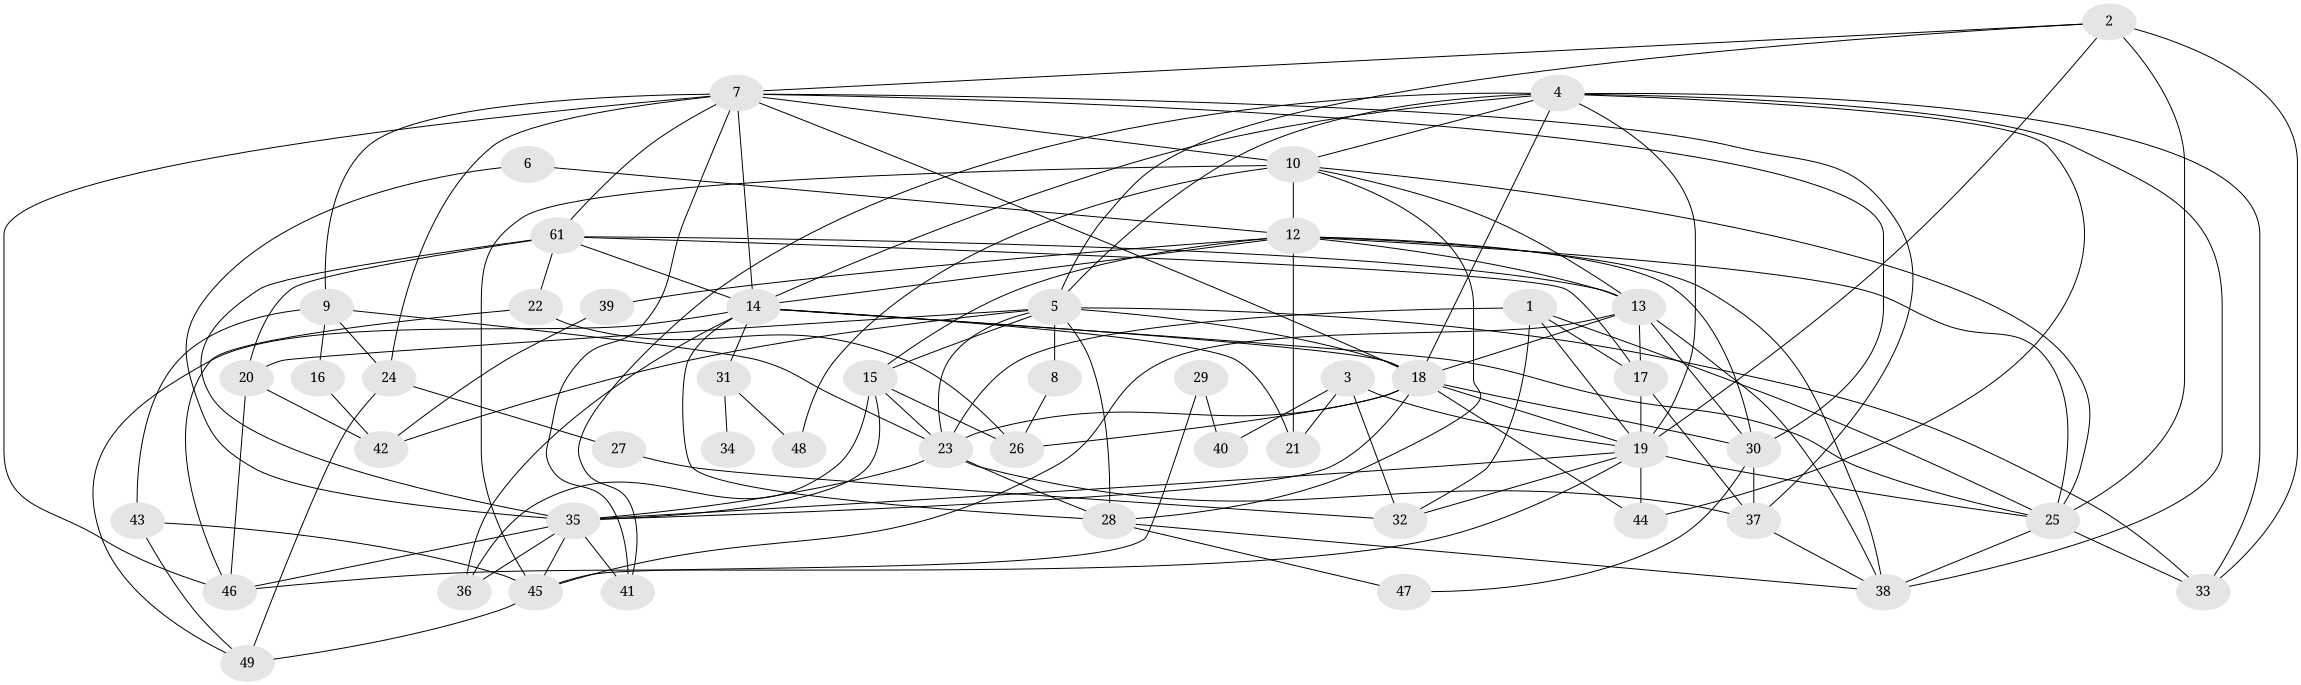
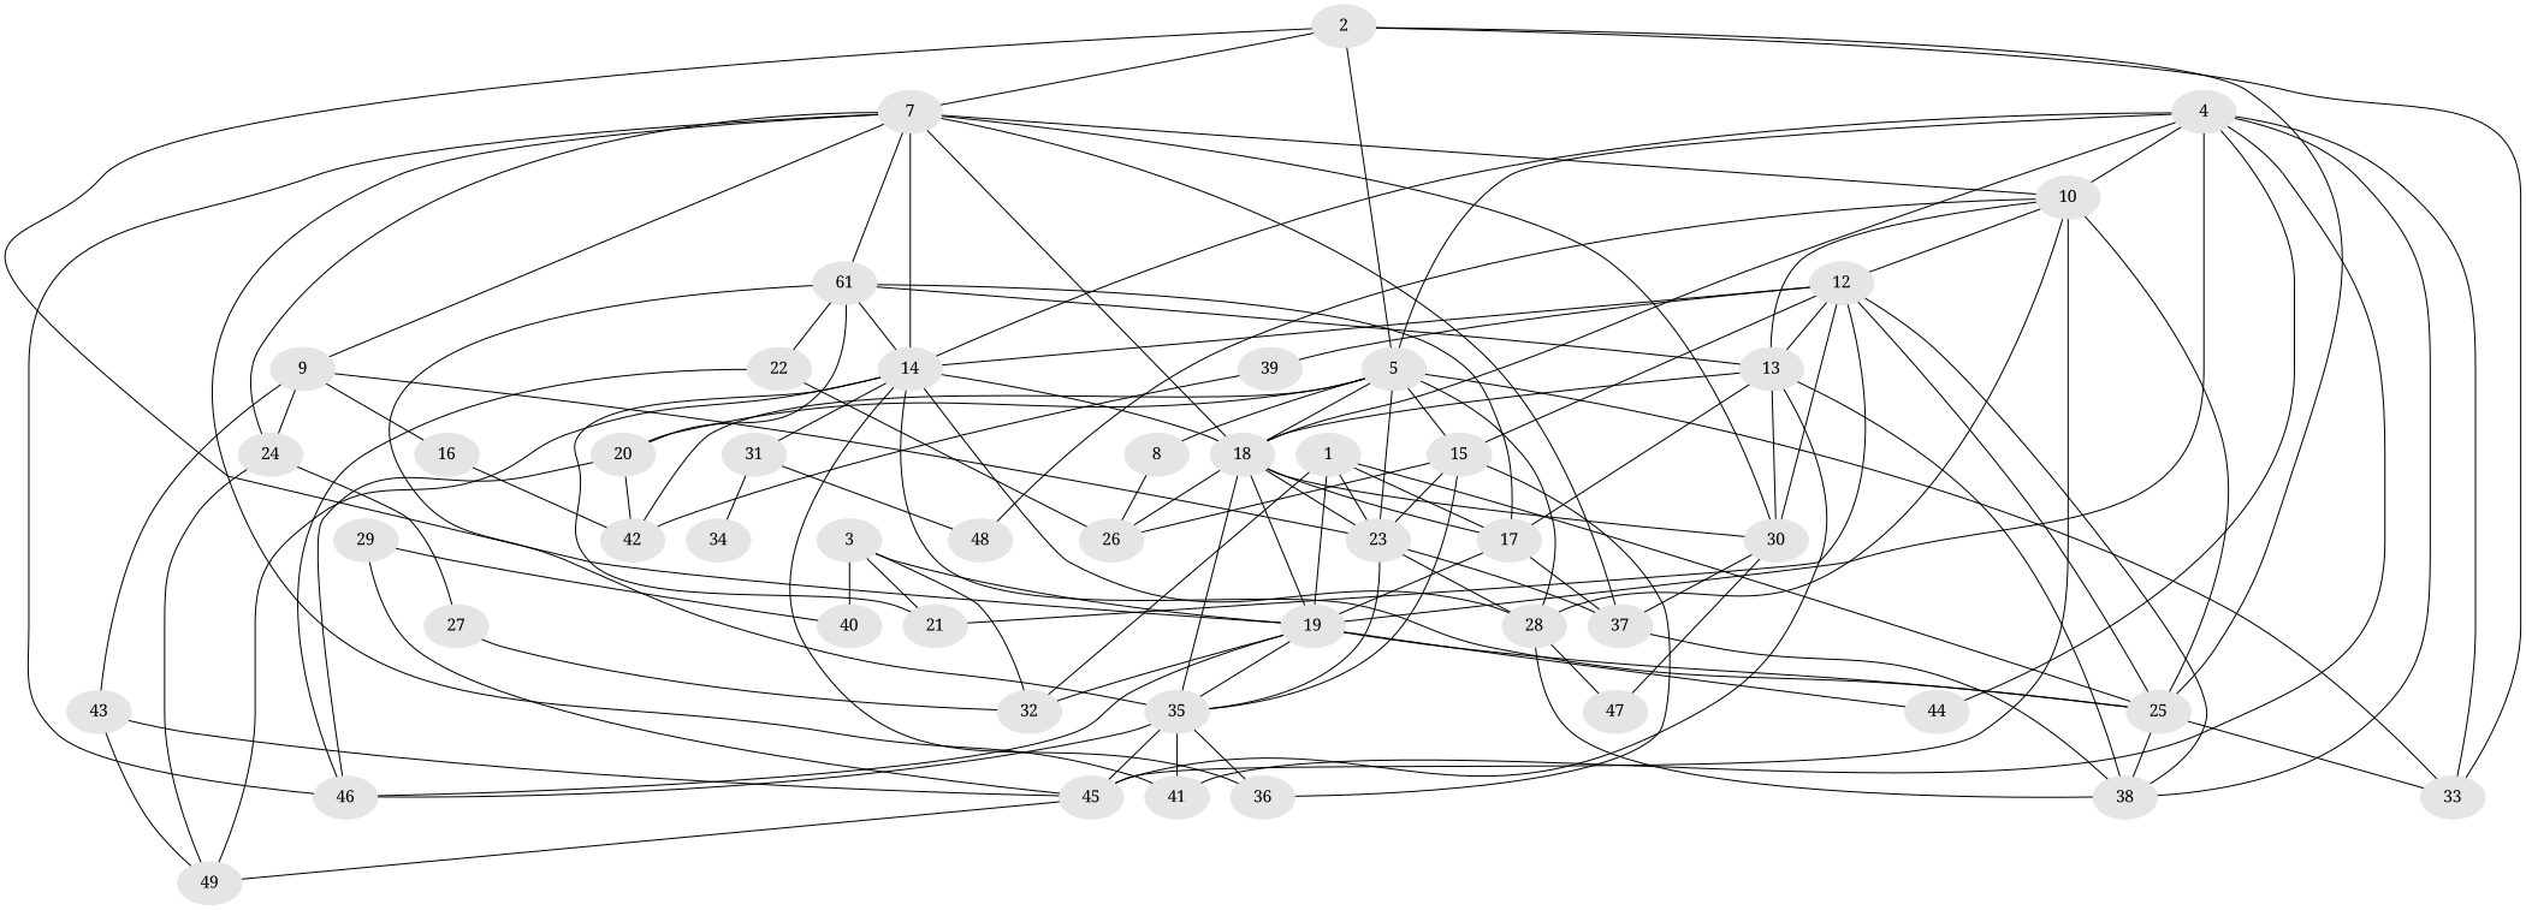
  graph {
    fontname="Noto Serif"
    node [color=gray90 fontname="Noto Serif" style=filled]
    edge [fontname="Noto Serif" weight=1.0]
    1
    17
    19
    23
    25
    32
    37
    44
    35
    46
    28
    33
    38
    2
    5
    7
    18
    8
    15
    20
    42
    10
    14
    41
    9
    n26 [label=61]
    24
    30
    3
    21
    40
    4
    12
    13
    45
    48
    31
    36
    49
    26
    47
-   6
    39
    16
    43
    22
    27
    34
    29
    1 -- 17
    1 -- 19
    1 -- 23
    1 -- 25
    1 -- 32
    17 -- 19
    17 -- 37
    19 -- 25
    19 -- 32
    19 -- 44
    19 -- 35
    19 -- 46
    23 -- 37
    23 -- 35
    23 -- 28 [weight=3.0]
    25 -- 33
    25 -- 38
    37 -- 38
    35 -- 46
    35 -- 41
    35 -- 45
    35 -- 36
    28 -- 38
    28 -- 47
    2 -- 19
    2 -- 25
    2 -- 33
    2 -- 5
    2 -- 7
    5 -- 23
    5 -- 28
    5 -- 33
    5 -- 18 [weight=2.0]
    5 -- 8
    5 -- 15 [weight=3.0]
    5 -- 20
    5 -- 42
    7 -- 37
    7 -- 46
    7 -- 18
    7 -- 10
    7 -- 14
    7 -- 41
    7 -- 9
    7 -- n26
    7 -- 24
    7 -- 30
    18 -- 19
    18 -- 23
-   18 -- 44
+   18 -- 17
    18 -- 35 [weight=2.0]
    18 -- 30
    18 -- 26
    8 -- 26
    15 -- 23 [weight=3.0]
    15 -- 35
    15 -- 36
    15 -- 26
    20 -- 46
    20 -- 42
    10 -- 25
    10 -- 28
    10 -- 12
    10 -- 13
    10 -- 45 [weight=2.0]
    10 -- 48
    14 -- 25
    14 -- 28 [weight=2.0]
    14 -- 18
    14 -- 21
    14 -- 31
    14 -- 36
    14 -- 49
    9 -- 23
    9 -- 24
    9 -- 16
    9 -- 43
    n26 -- 17
    n26 -- 35
    n26 -- 20
    n26 -- 14
    n26 -- 13
    n26 -- 22 [weight=2.0]
    24 -- 49
    24 -- 27
    30 -- 37
    30 -- 47
    3 -- 19
    3 -- 32
    3 -- 21
    3 -- 40
    4 -- 19 [weight=4.0]
    4 -- 44
    4 -- 33
    4 -- 38
    4 -- 5
    4 -- 18 [weight=2.0]
    4 -- 10
    4 -- 14 [weight=2.0]
    4 -- 41
    12 -- 25
    12 -- 38
    12 -- 15
    12 -- 14
    12 -- 30
    12 -- 21
    12 -- 13
    12 -- 39
    13 -- 17
    13 -- 38
    13 -- 18 [weight=2.0]
    13 -- 30
    13 -- 45
    45 -- 49
    31 -- 48
    31 -- 34
-   6 -- 35
-   6 -- 12
    39 -- 42
    16 -- 42
    43 -- 45
    43 -- 49
    22 -- 46
    22 -- 26
    27 -- 32
    29 -- 40
    29 -- 45
  }
